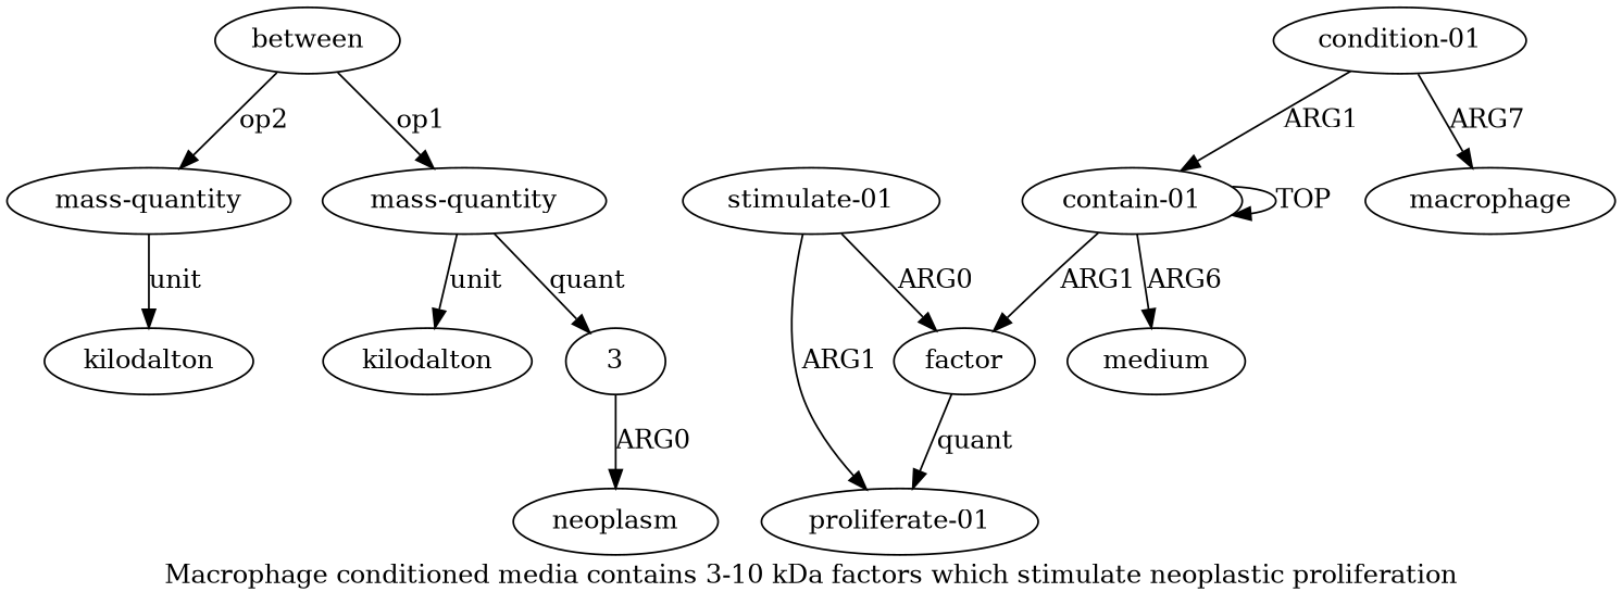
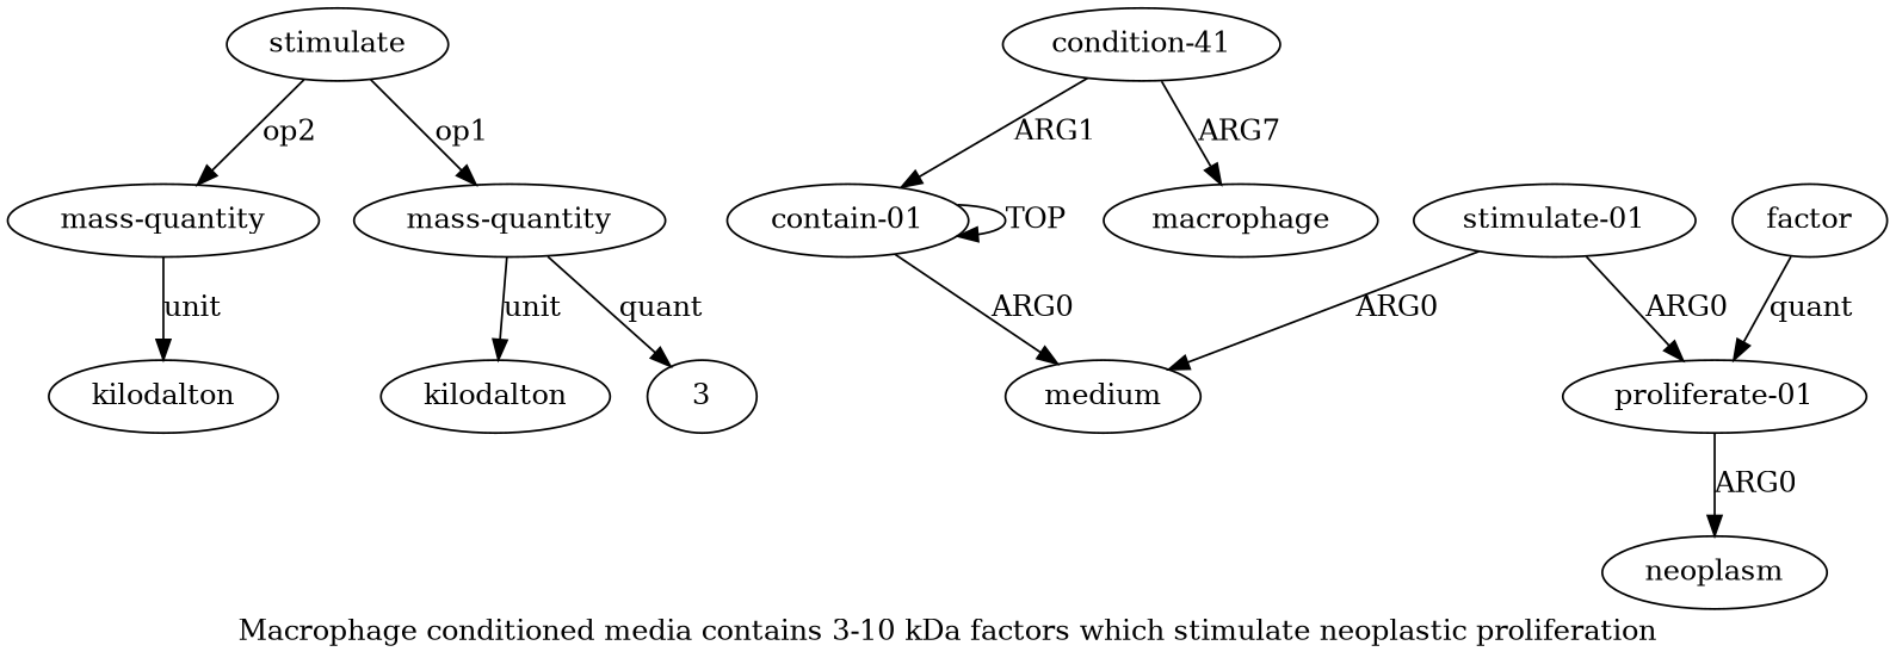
  digraph {
    label="Macrophage conditioned media contains 3-10 kDa factors which stimulate neoplastic proliferation"
    node [color=black gold_label="mass-quantity" test_label="mass-quantity"]
    edge [color=black gold_label=ARG0 test_label=ARG0]
    n1 [gold_ind=11 label="mass-quantity" test_ind=11]
    n2 [gold_ind=12 gold_label=kilodalton label=kilodalton test_ind=12 test_label=kilodalton]
    n3 [gold_ind=10 gold_label=kilodalton label=kilodalton test_ind=10 test_label=kilodalton]
    n4 [gold_ind=1 gold_label=medium label=medium test_ind=1 test_label=medium]
    n5 [gold_ind=0 gold_label="contain-01" label="contain-01" test_ind=0 test_label="contain-01"]
    n6 [gold_ind=4 gold_label=factor label=factor test_ind=4 test_label=factor]
    n7 [gold_ind=6 gold_label="proliferate-01" label="proliferate-01" test_ind=6 test_label="proliferate-01"]
-   n8 [gold_ind=8 gold_label=between label=between test_ind=8 test_label=between]
+   n8 [gold_ind=8 gold_label=between label=stimulate test_ind=8 test_label=between]
    n9 [gold_ind=9 label="mass-quantity" test_ind=9]
    n10 [gold_ind=3 gold_label=macrophage label=macrophage test_ind=3 test_label=macrophage]
-   n11 [gold_ind=2 gold_label="condition-01" label="condition-01" test_ind=2 test_label="condition-01"]
+   n11 [gold_ind=2 gold_label="condition-01" label="condition-41" test_ind=2 test_label="condition-01"]
    n12 [gold_ind=5 gold_label="stimulate-01" label="stimulate-01" test_ind=5 test_label="stimulate-01"]
    n13 [gold_ind=7 gold_label=neoplasm label=neoplasm test_ind=7 test_label=neoplasm]
    n14 [gold_ind=-1 gold_label=3 label=3 test_ind=-1 test_label=3]
    n1 -> n2 [gold_label=unit label=unit test_label=unit]
-   n5 -> n4 [label=ARG6]
+   n5 -> n4 [label=ARG0]
    n5 -> n5 [gold_label=TOP label=TOP test_label=TOP]
-   n5 -> n6 [gold_label=ARG1 label=ARG1 test_label=ARG1]
    n6 -> n7 [gold_label=quant label=quant test_label=quant]
-   n14 -> n13 [label=ARG0]
+   n7 -> n13 [label=ARG0]
    n8 -> n1 [gold_label=op2 label=op2 test_label=op2]
    n8 -> n9 [gold_label=op1 label=op1 test_label=op1]
    n9 -> n3 [gold_label=unit label=unit test_label=unit]
    n9 -> n14 [gold_label=quant label=quant test_label=quant]
    n11 -> n5 [gold_label=ARG1 label=ARG1 test_label=ARG1]
    n11 -> n10 [gold_label=ARG2 label=ARG7 test_label=ARG2]
-   n12 -> n6 [label=ARG0]
-   n12 -> n7 [gold_label=ARG1 label=ARG1 test_label=ARG1]
+   n12 -> n4 [label=ARG0]
+   n12 -> n7 [gold_label=ARG1 label=ARG0 test_label=ARG1]
  }
